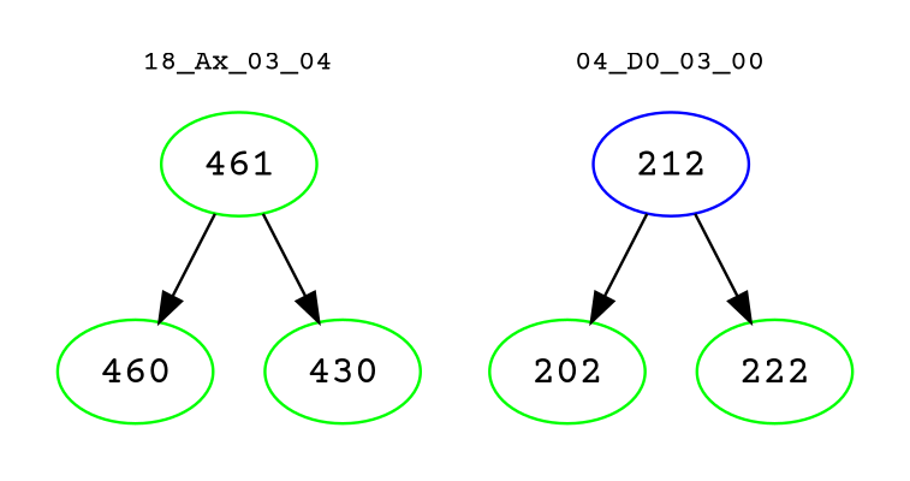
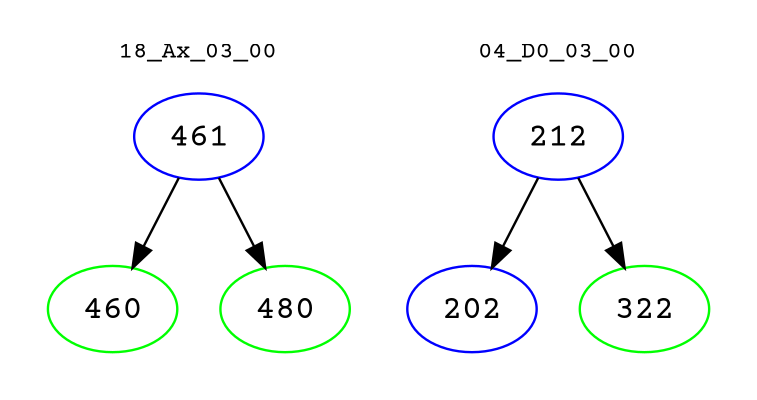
  digraph {
    fontname="Courier Prime"
    node [color=green fontname="Courier Prime"]
    edge [color=black fontname="Courier Prime"]
-   n1 [label=461]
+   n1 [color=blue label=461]
    n2 [label=460]
-   n3 [label=430]
+   n3 [label=480]
    n4 [color=blue label=212]
-   n5 [label=202]
-   n6 [label=222]
+   n5 [color=blue label=202]
+   n6 [label=322]
    subgraph cluster_1 {
      color=white
      fontsize=10
-     label="18_Ax_03_04"
+     label="18_Ax_03_00"
      n1
      n2
      n3
    }
    subgraph cluster_2 {
      color=white
      fontsize=10
      label="04_D0_03_00"
      n4
      n5
      n6
    }
    n1 -> n2
    n1 -> n3
    n4 -> n5
    n4 -> n6
  }
